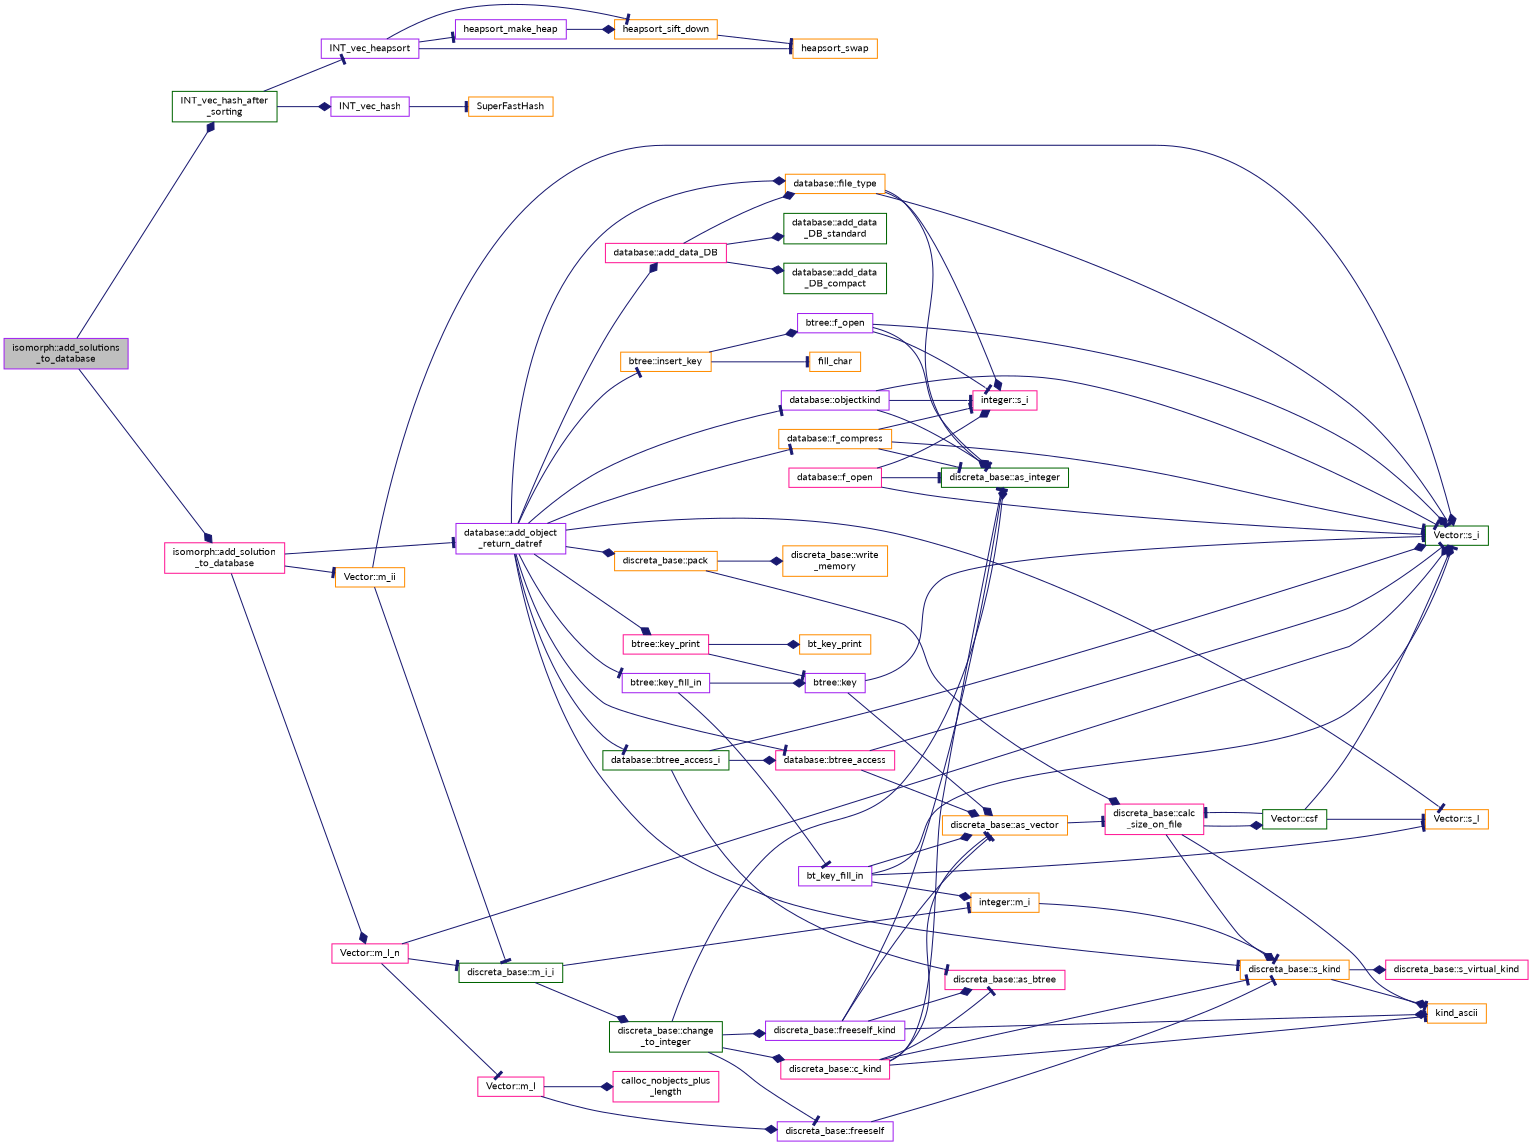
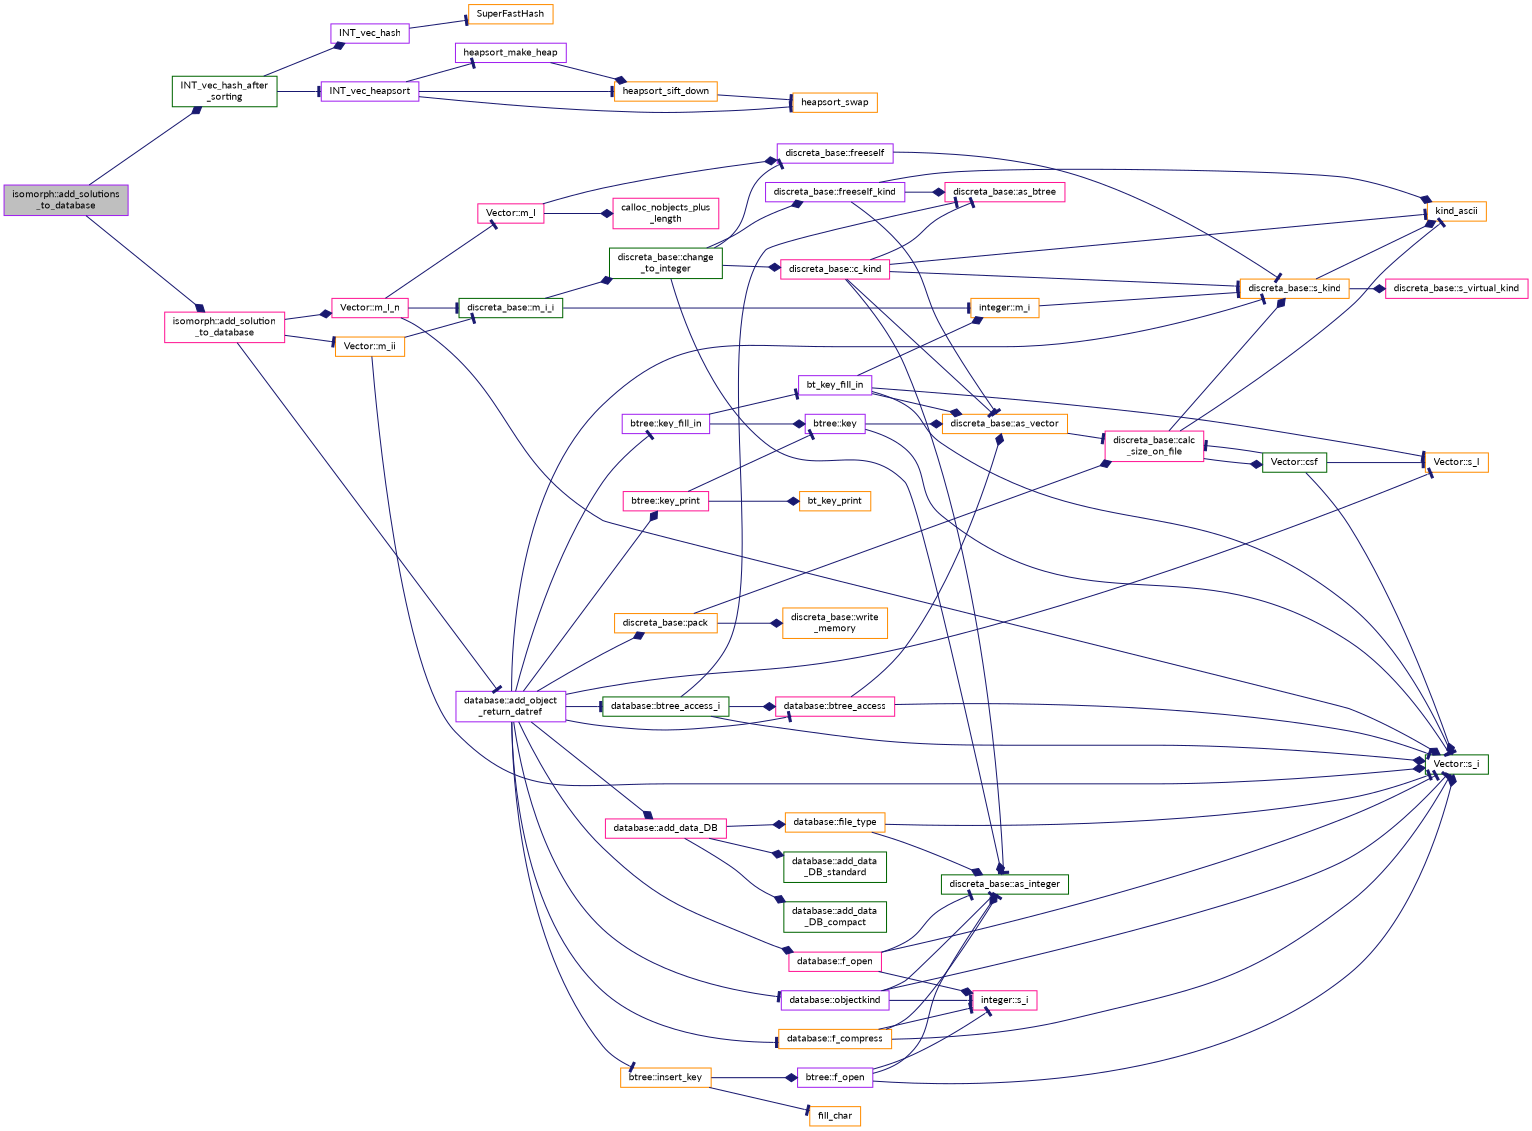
  digraph {
    fontname=Lato
    rankdir=LR
    node [color=darkorange fillcolor=white fontname=Lato fontsize=10 shape=record style=filled]
    edge [arrowhead=tee color=midnightblue fontname=Lato fontsize=10 labelfontname=Helvetica labelfontsize=10 style=solid]
    n1 [color=purple fillcolor=grey75 fontcolor=black height=0.2 label="isomorph::add_solutions\l_to_database" width=0.4]
    n2 [color=darkgreen height=0.2 label="INT_vec_hash_after\l_sorting" width=0.4]
    n3 [color=deeppink height=0.2 label="isomorph::add_solution\l_to_database" width=0.4]
    n4 [color=purple height=0.2 label=INT_vec_heapsort width=0.4]
    n5 [color=purple height=0.2 label=INT_vec_hash width=0.4]
    n6 [color=deeppink height=0.2 label="Vector::m_l_n" width=0.4]
    n7 [height=0.2 label="Vector::m_ii" width=0.4]
    n8 [color=purple height=0.2 label="database::add_object\l_return_datref" width=0.4]
    n9 [color=purple height=0.2 label=heapsort_make_heap width=0.4]
    n10 [height=0.2 label=heapsort_sift_down width=0.4]
    n11 [height=0.2 label=heapsort_swap width=0.4]
    n12 [height=0.2 label=SuperFastHash width=0.4]
    n13 [color=deeppink height=0.2 label="Vector::m_l" width=0.4]
    n14 [color=darkgreen height=0.2 label="Vector::s_i" width=0.4]
    n15 [color=darkgreen height=0.2 label="discreta_base::m_i_i" width=0.4]
    n16 [height=0.2 label="discreta_base::s_kind" width=0.4]
    n17 [color=deeppink height=0.2 label="database::f_open" width=0.4]
    n18 [color=purple height=0.2 label="database::objectkind" width=0.4]
    n19 [height=0.2 label="discreta_base::pack" width=0.4]
    n20 [height=0.2 label="Vector::s_l" width=0.4]
    n21 [height=0.2 label="database::f_compress" width=0.4]
    n22 [color=deeppink height=0.2 label="database::add_data_DB" width=0.4]
    n23 [color=deeppink height=0.2 label="database::btree_access" width=0.4]
    n24 [color=darkgreen height=0.2 label="database::btree_access_i" width=0.4]
    n25 [color=purple height=0.2 label="btree::key_fill_in" width=0.4]
    n26 [color=deeppink height=0.2 label="btree::key_print" width=0.4]
    n27 [height=0.2 label="btree::insert_key" width=0.4]
    n28 [color=purple height=0.2 label="discreta_base::freeself" width=0.4]
    n29 [color=deeppink height=0.2 label="calloc_nobjects_plus\l_length" width=0.4]
    n30 [color=darkgreen height=0.2 label="discreta_base::change\l_to_integer" width=0.4]
    n31 [height=0.2 label="integer::m_i" width=0.4]
    n32 [color=purple height=0.2 label="discreta_base::freeself_kind" width=0.4]
    n33 [color=darkgreen height=0.2 label="discreta_base::as_integer" width=0.4]
    n34 [height=0.2 label="discreta_base::as_vector" width=0.4]
    n35 [color=deeppink height=0.2 label="discreta_base::as_btree" width=0.4]
    n36 [height=0.2 label=kind_ascii width=0.4]
    n37 [color=deeppink height=0.2 label="discreta_base::s_virtual_kind" width=0.4]
    n38 [color=deeppink height=0.2 label="discreta_base::calc\l_size_on_file" width=0.4]
    n39 [color=deeppink height=0.2 label="discreta_base::c_kind" width=0.4]
    n40 [color=deeppink height=0.2 label="integer::s_i" width=0.4]
    n41 [height=0.2 label="discreta_base::write\l_memory" width=0.4]
    n42 [height=0.2 label="database::file_type" width=0.4]
    n43 [color=darkgreen height=0.2 label="database::add_data\l_DB_standard" width=0.4]
    n44 [color=darkgreen height=0.2 label="database::add_data\l_DB_compact" width=0.4]
    n45 [color=purple height=0.2 label=bt_key_fill_in width=0.4]
    n46 [color=purple height=0.2 label="btree::key" width=0.4]
    n47 [height=0.2 label=bt_key_print width=0.4]
    n48 [color=purple height=0.2 label="btree::f_open" width=0.4]
    n49 [height=0.2 label=fill_char width=0.4]
    n50 [color=darkgreen height=0.2 label="Vector::csf" width=0.4]
    n1 -> n2 [arrowhead=diamond]
    n1 -> n3 [arrowhead=diamond]
    n2 -> n4
    n2 -> n5 [arrowhead=diamond]
    n3 -> n6 [arrowhead=diamond]
    n3 -> n7
    n3 -> n8
    n4 -> n9
    n4 -> n10
    n4 -> n11
    n5 -> n12
    n6 -> n13
    n6 -> n14 [arrowhead=diamond]
    n6 -> n15
    n7 -> n14 [arrowhead=diamond]
    n7 -> n15
    n8 -> n16
-   n8 -> n42 [arrowhead=diamond]
+   n8 -> n17 [arrowhead=diamond]
    n8 -> n18
    n8 -> n19 [arrowhead=diamond]
    n8 -> n20
    n8 -> n21
    n8 -> n22 [arrowhead=diamond]
    n8 -> n23
    n8 -> n24
    n8 -> n25
    n8 -> n26 [arrowhead=diamond]
    n8 -> n27
    n9 -> n10 [arrowhead=diamond]
    n10 -> n11
    n13 -> n28 [arrowhead=diamond]
    n13 -> n29 [arrowhead=diamond]
    n15 -> n30 [arrowhead=diamond]
    n15 -> n31
    n16 -> n36 [arrowhead=diamond]
    n16 -> n37 [arrowhead=diamond]
    n17 -> n14
    n17 -> n33
    n17 -> n40 [arrowhead=diamond]
    n18 -> n14
    n18 -> n33
    n18 -> n40
    n19 -> n38 [arrowhead=diamond]
    n19 -> n41 [arrowhead=diamond]
    n21 -> n14
    n21 -> n33
    n21 -> n40
    n22 -> n42 [arrowhead=diamond]
    n22 -> n43 [arrowhead=diamond]
    n22 -> n44 [arrowhead=diamond]
    n23 -> n14
    n23 -> n34 [arrowhead=diamond]
    n24 -> n14 [arrowhead=diamond]
    n24 -> n23 [arrowhead=diamond]
    n24 -> n35
    n25 -> n45
    n25 -> n46 [arrowhead=diamond]
    n26 -> n46
    n26 -> n47 [arrowhead=diamond]
    n27 -> n48 [arrowhead=diamond]
    n27 -> n49
    n28 -> n16
    n30 -> n28
    n30 -> n32 [arrowhead=diamond]
    n30 -> n33 [arrowhead=diamond]
    n30 -> n39 [arrowhead=diamond]
    n31 -> n16
-   n32 -> n33
    n32 -> n34
    n32 -> n35 [arrowhead=diamond]
    n32 -> n36 [arrowhead=diamond]
    n34 -> n38
    n38 -> n16 [arrowhead=diamond]
    n38 -> n36
    n38 -> n50 [arrowhead=diamond]
    n39 -> n16
    n39 -> n33
    n39 -> n34
    n39 -> n35
    n39 -> n36
    n42 -> n14
    n42 -> n33 [arrowhead=diamond]
-   n42 -> n40 [arrowhead=diamond]
    n45 -> n14
    n45 -> n20
    n45 -> n31 [arrowhead=diamond]
    n45 -> n34 [arrowhead=diamond]
    n46 -> n14
    n46 -> n34 [arrowhead=diamond]
    n48 -> n14 [arrowhead=diamond]
    n48 -> n33 [arrowhead=diamond]
    n48 -> n40
    n50 -> n14 [arrowhead=diamond]
    n50 -> n20
    n50 -> n38
  }
